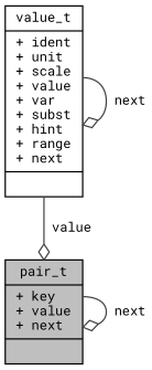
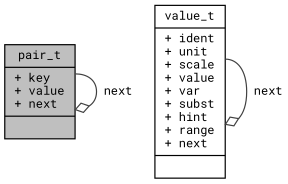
  digraph {
    fontname="Roboto Mono"
    node [color=black fontname="Roboto Mono" fontsize=10 shape=record style=filled]
    edge [arrowhead=odiamond color=grey25 fontname="Roboto Mono" fontsize=10 labelfontname=Helvetica labelfontsize=10 style=solid]
    n1 [fillcolor=grey75 fontcolor=black height=0.2 label="{pair_t\n|+ key\l+ value\l+ next\l|}" width=0.4]
    n2 [fillcolor=white height=0.2 label="{value_t\n|+ ident\l+ unit\l+ scale\l+ value\l+ var\l+ subst\l+ hint\l+ range\l+ next\l|}" width=0.4]
    n1 -> n1 [label=" next"]
-   n2 -> n1 [label=" value"]
    n2 -> n2 [label=" next"]
  }
